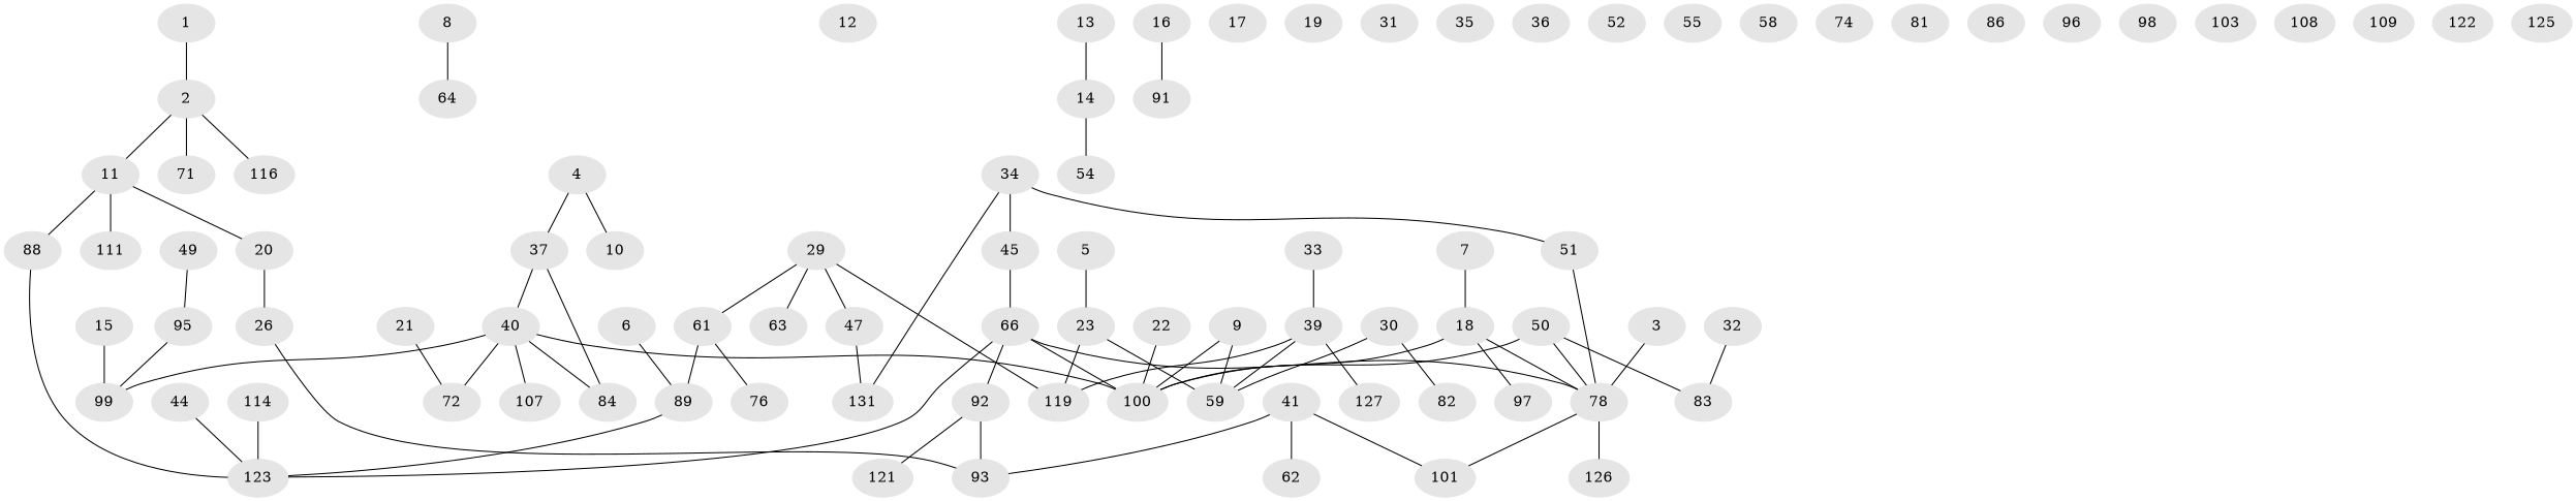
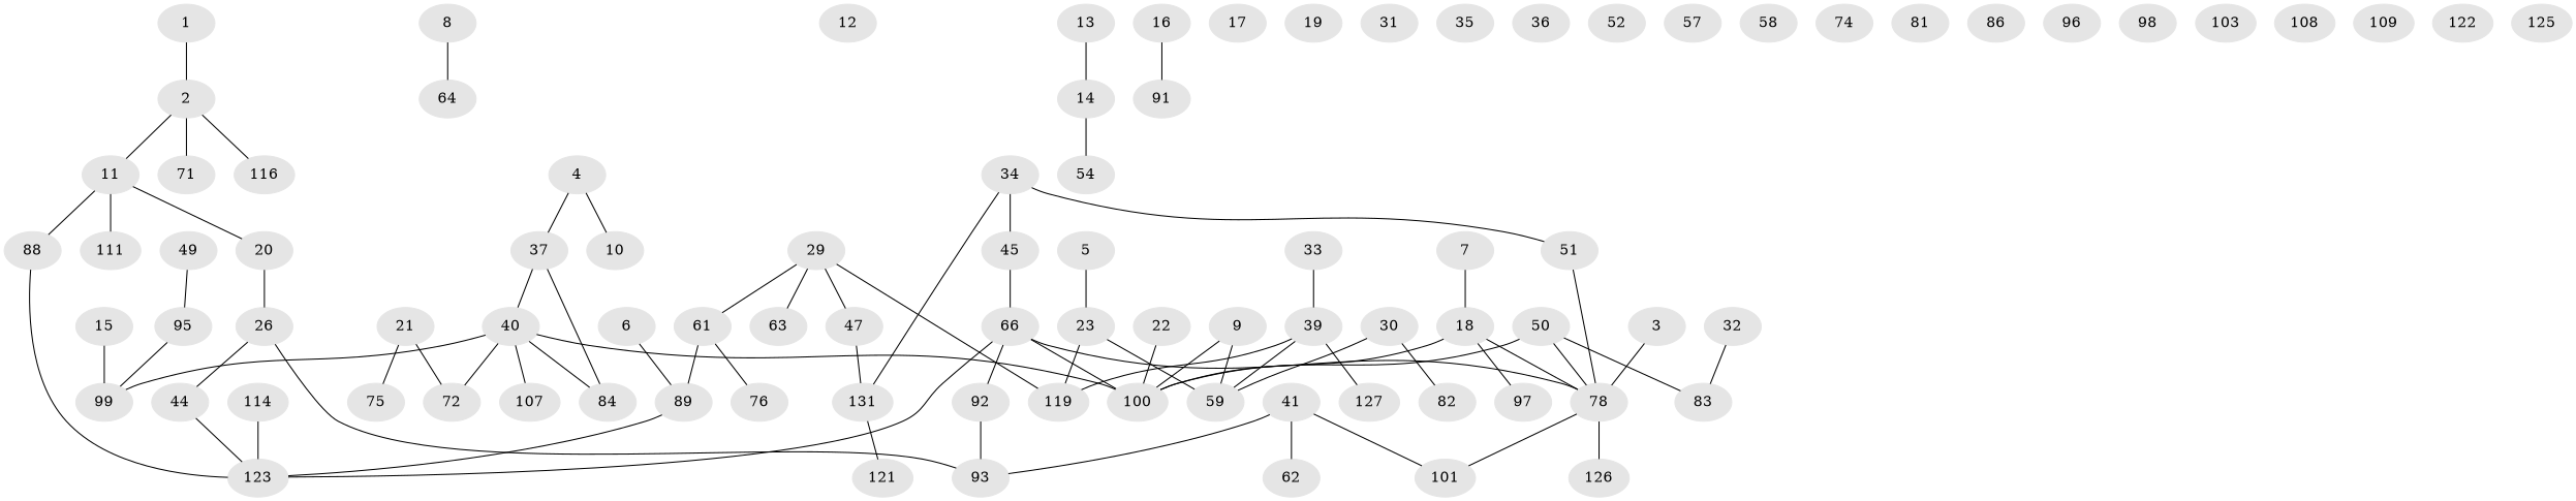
  graph {
    node [color=gray90 style=filled]
    1 [super="+53"]
    2 [super="+79"]
    11 [super="+128"]
    71
    116
    20 [super="+24"]
    88
    111 [super="+124"]
    3 [super="+60"]
    78 [super="+115"]
    101
    126
    4 [super="+38"]
    10
    37 [super="+130"]
    40 [super="+113"]
    84
    23 [super="+57"]
    59 [super="+85"]
    119
    5
    89 [super="+133"]
    123 [super="+129"]
    6
    18 [super="+46"]
    100 [super="+112"]
    97
    7
    8 [super="+73"]
    64
    9
    26 [super="+28"]
    12
    13 [super="+62"]
    14 [super="+25"]
    54
    15 [super="+27"]
    99 [super="+104"]
    91 [super="+117"]
    16
    17
    19 [super="+68"]
    44 [super="+106"]
    93 [super="+118"]
    41 [super="+87"]
    n46 [label=62]
    21 [super="+70"]
    72
+   75
    22
    29 [super="+102"]
    47
    61
    63 [super="+105"]
    131
    76 [super="+110"]
    30
    82
    31
    83 [super="+94"]
    32
    39 [super="+48"]
    127
    33
    34 [super="+43"]
    45 [super="+56"]
    51 [super="+77"]
    66 [super="+67"]
    35 [super="+80"]
    36
    107
    92
    49 [super="+90"]
    95
    50
    52
-   55
+   55 [label=57]
    58
    121
    74
    81
    86
    96
    98
    103
    108
    109
    114 [super="+132"]
    122
    125
    1 -- 2
    2 -- 11
    2 -- 71
    2 -- 116
    11 -- 20
    11 -- 88
    11 -- 111
    20 -- 26
    88 -- 123
    3 -- 78
    78 -- 101
    78 -- 126
    4 -- 10
    4 -- 37
    37 -- 40
    37 -- 84
    40 -- 84
    40 -- 100
    40 -- 99
    40 -- 72
    40 -- 107
    23 -- 59
    23 -- 119
    5 -- 23
    89 -- 123
    6 -- 89
    18 -- 78
    18 -- 100
    18 -- 97
    7 -- 18
    8 -- 64
    9 -- 59
    9 -- 100
+   26 -- 44
    26 -- 93
    13 -- 14
    14 -- 54
    15 -- 99
    16 -- 91
    44 -- 123
    41 -- 101
    41 -- 93
    41 -- n46
    21 -- 72
+   21 -- 75
    22 -- 100
    29 -- 119
    29 -- 47
    29 -- 61
    29 -- 63
    47 -- 131
    61 -- 89
    61 -- 76
    30 -- 59
    30 -- 82
    32 -- 83
    39 -- 59
    39 -- 119
    39 -- 127
    33 -- 39
    34 -- 131
    34 -- 45
    34 -- 51
    45 -- 66
    51 -- 78
    66 -- 78
    66 -- 123
    66 -- 100
    66 -- 92
    92 -- 93
-   92 -- 121
+   131 -- 121
    49 -- 95
    95 -- 99
    50 -- 78
    50 -- 100
    50 -- 83
    114 -- 123
  }
